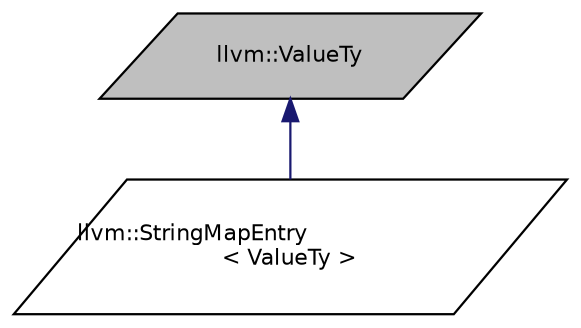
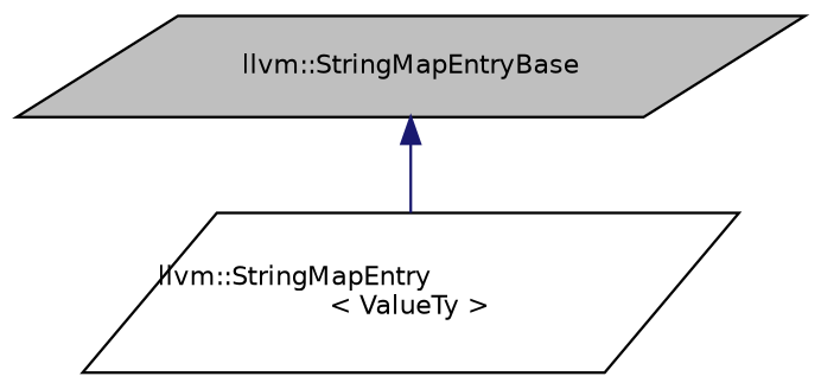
  digraph {
    node [color=black fontname=Helvetica fontsize=10 shape=parallelogram style=filled]
-   n1 [fillcolor=grey75 fontcolor=black height=0.2 label="llvm::ValueTy" width=0.4]
+   n1 [fillcolor=grey75 fontcolor=black height=0.2 label="llvm::StringMapEntryBase" width=0.4]
    n2 [fillcolor=white height=0.2 label="llvm::StringMapEntry\l\< ValueTy \>" width=0.4]
    n1 -> n2 [color=midnightblue dir=back fontname=Helvetica fontsize=10 labelfontname=Helvetica labelfontsize=10 style=solid]
  }
